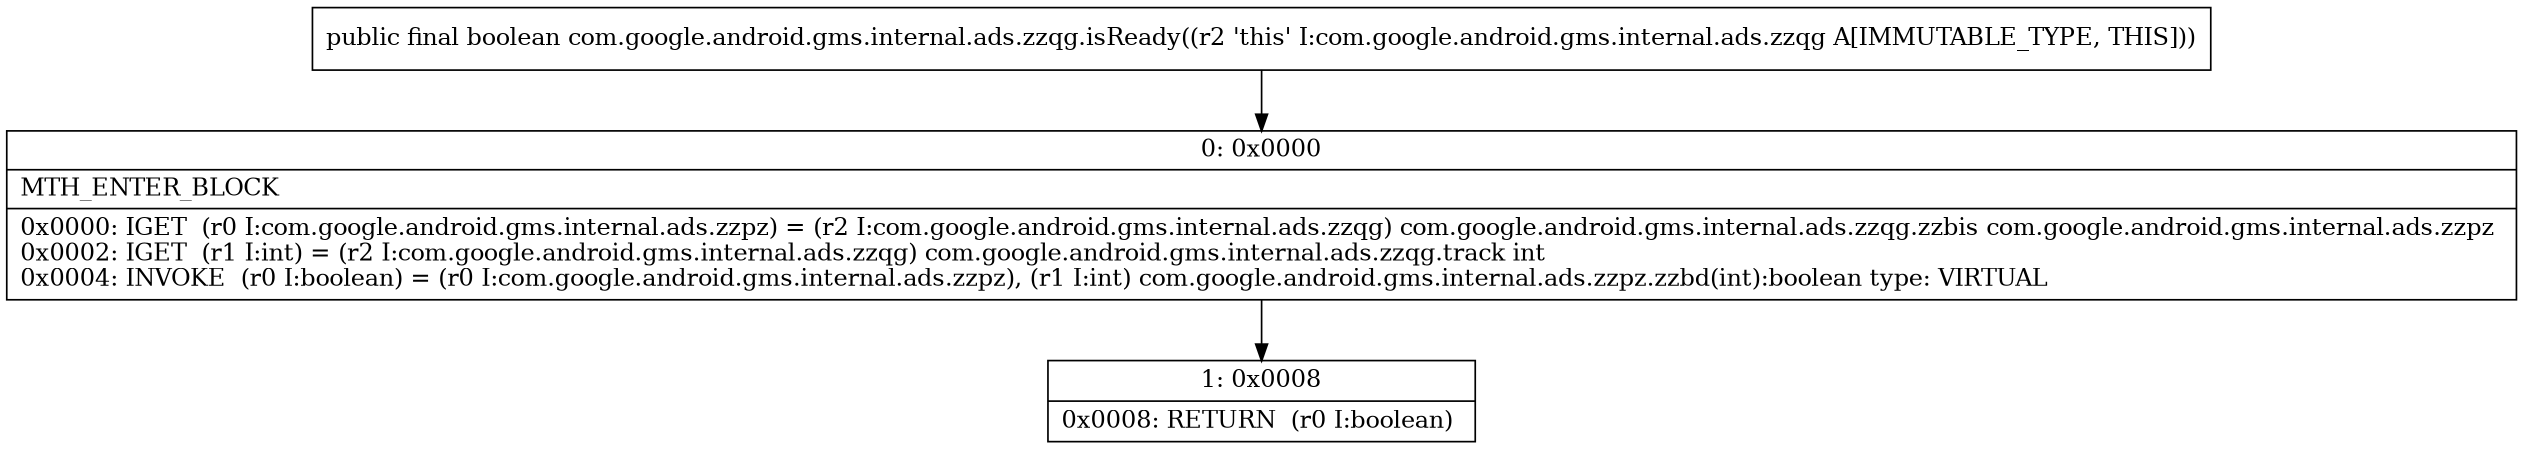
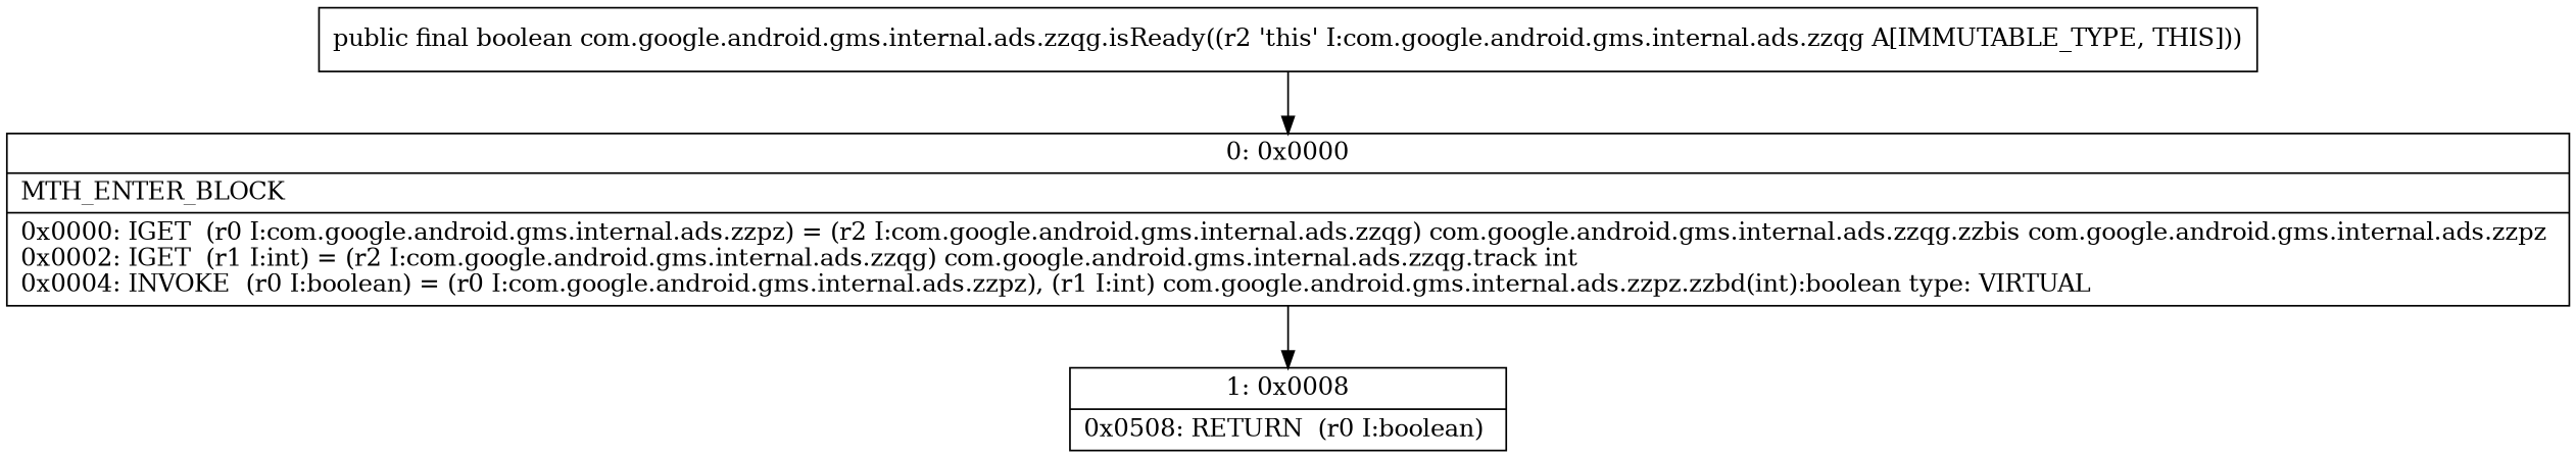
  digraph {
    node [shape=record]
    n1 [label="{0\:\ 0x0000|MTH_ENTER_BLOCK\l|0x0000: IGET  (r0 I:com.google.android.gms.internal.ads.zzpz) = (r2 I:com.google.android.gms.internal.ads.zzqg) com.google.android.gms.internal.ads.zzqg.zzbis com.google.android.gms.internal.ads.zzpz \l0x0002: IGET  (r1 I:int) = (r2 I:com.google.android.gms.internal.ads.zzqg) com.google.android.gms.internal.ads.zzqg.track int \l0x0004: INVOKE  (r0 I:boolean) = (r0 I:com.google.android.gms.internal.ads.zzpz), (r1 I:int) com.google.android.gms.internal.ads.zzpz.zzbd(int):boolean type: VIRTUAL \l}"]
-   n2 [label="{1\:\ 0x0008|0x0008: RETURN  (r0 I:boolean) \l}"]
+   n2 [label="{1\:\ 0x0008|0x0508: RETURN  (r0 I:boolean) \l}"]
    n3 [label="{public final boolean com.google.android.gms.internal.ads.zzqg.isReady((r2 'this' I:com.google.android.gms.internal.ads.zzqg A[IMMUTABLE_TYPE, THIS])) }"]
    n1 -> n2
    n3 -> n1
  }
